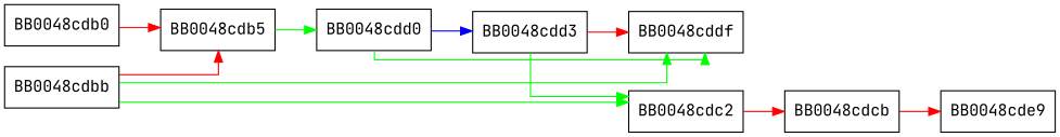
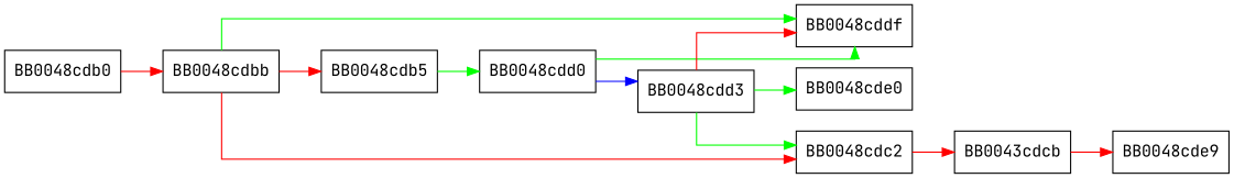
  digraph {
    fontname="JetBrains Mono"
    rankdir=LR
    splines=ortho
    node [fontname="JetBrains Mono" shape=box]
    edge [color=red fontname="JetBrains Mono"]
    BB0048cdb0
    BB0048cdb5
    BB0048cdd0
    BB0048cdd3
    BB0048cddf
    BB0048cdbb
    BB0048cdc2
-   BB0048cdcb
+   BB0048cde0
+   BB0048cdcb [label=BB0043cdcb]
    BB0048cde9
-   BB0048cdb0 -> BB0048cdb5
+   BB0048cdb0 -> BB0048cdbb
    BB0048cdb5 -> BB0048cdd0 [color=green]
    BB0048cdd0 -> BB0048cdd3 [color=blue]
    BB0048cdd0 -> BB0048cddf [color=green]
    BB0048cdd3 -> BB0048cddf
    BB0048cdd3 -> BB0048cdc2 [color=green]
+   BB0048cdd3 -> BB0048cde0 [color=green]
    BB0048cdbb -> BB0048cdb5
    BB0048cdbb -> BB0048cddf [color=green]
-   BB0048cdbb -> BB0048cdc2 [color=green]
+   BB0048cdbb -> BB0048cdc2
    BB0048cdc2 -> BB0048cdcb
    BB0048cdcb -> BB0048cde9
  }
